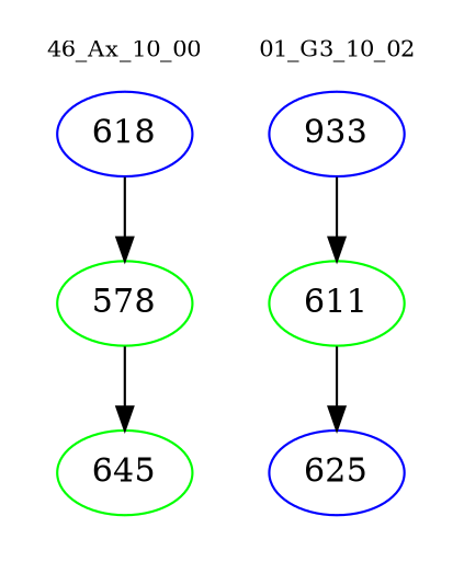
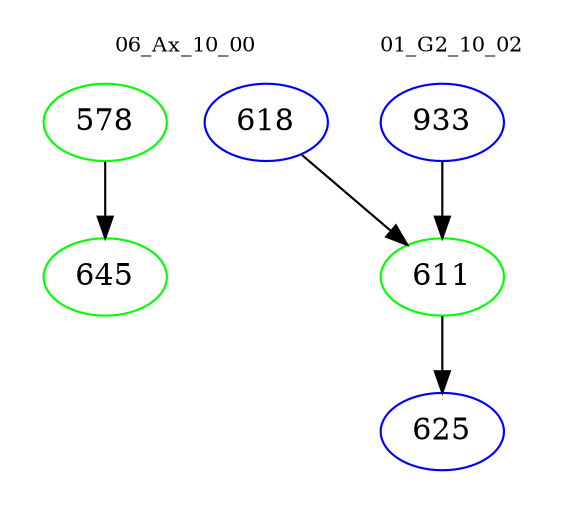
  digraph {
    node [color=blue]
    edge [color=black]
    n1 [label=618]
    n2 [color=green label=578]
    n3 [color=green label=645]
    n4 [label=933]
    n5 [color=green label=611]
    n6 [label=625]
    subgraph cluster_1 {
      color=white
      fontsize=10
-     label="46_Ax_10_00"
+     label="06_Ax_10_00"
      n1
      n2
      n3
    }
    subgraph cluster_2 {
      color=white
      fontsize=10
-     label="01_G3_10_02"
+     label="01_G2_10_02"
      n4
      n5
      n6
    }
-   n1 -> n2
+   n1 -> n5
    n2 -> n3
    n4 -> n5
    n5 -> n6
  }
